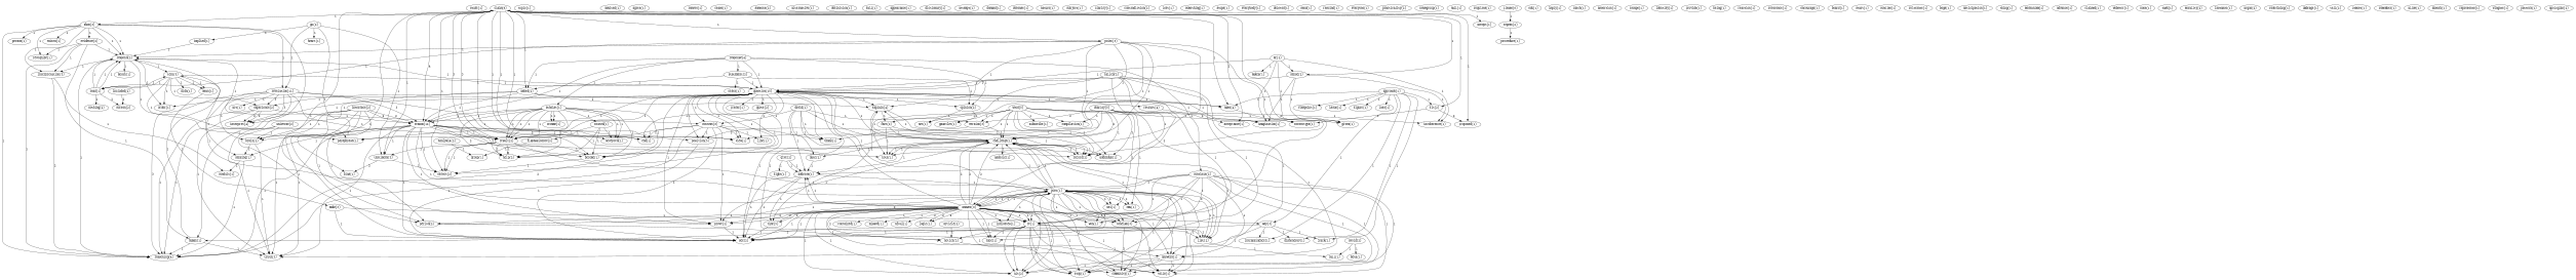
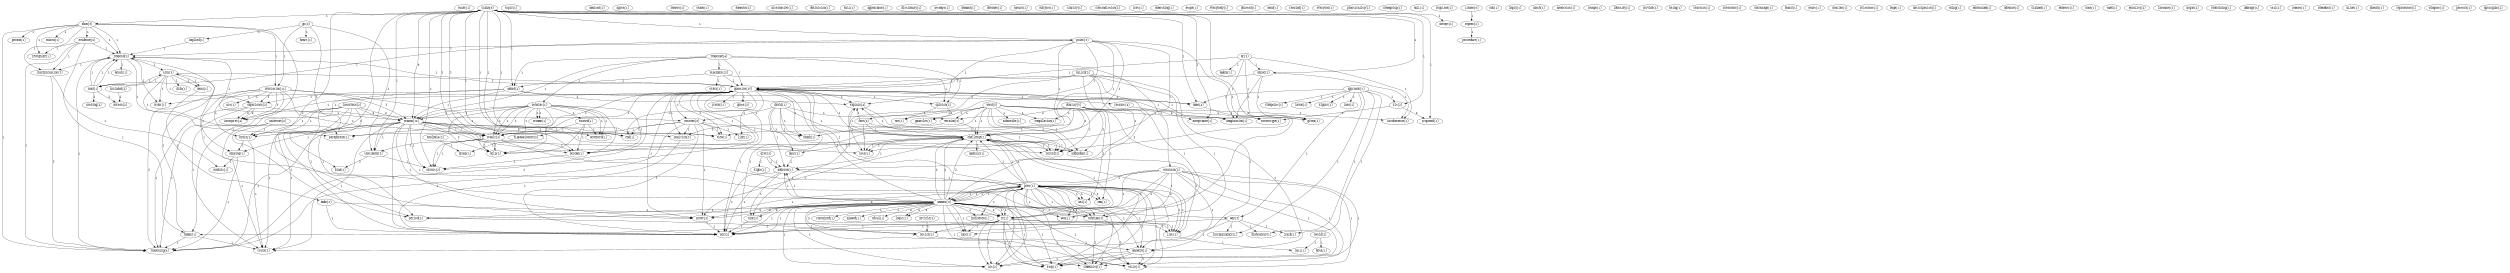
  digraph {
    fontname="Courier Prime"
    node [fontname="Courier Prime"]
    edge [fontname="Courier Prime"]
    n1 [label="stuff(1)"]
    n2 [label="claim(6)"]
    n3 [label="show(3)"]
    n4 [label="accept(1)"]
    n5 [label="sense(2)"]
    n6 [label="point(3)"]
    n7 [label="asked(2)"]
    n8 [label="reason(12)"]
    n9 [label="result(2)"]
    n10 [label="fit(2)"]
    n11 [label="testimony(3)"]
    n12 [label="atheism(3)"]
    n13 [label="end(1)"]
    n14 [label="name(4)"]
    n15 [label="view(1)"]
    n16 [label="prove(2)"]
    n17 [label="become(1)"]
    n18 [label="position(3)"]
    n19 [label="effect(2)"]
    n20 [label="proposed(1)"]
    n21 [label="see(2)"]
    n22 [label="acceptance(1)"]
    n23 [label="person(1)"]
    n24 [label="exists(1)"]
    n25 [label="respond(2)"]
    n26 [label="evidence(2)"]
    n27 [label="revelation(11)"]
    n28 [label="interpretation(3)"]
    n29 [label="recognize(1)"]
    n30 [label="human(1)"]
    n31 [label="reasoning(4)"]
    n32 [label="question(15)"]
    n33 [label="incoherence(1)"]
    n34 [label="imagination(1)"]
    n35 [label="gives(1)"]
    n36 [label="read(1)"]
    n37 [label="record(2)"]
    n38 [label="note(1)"]
    n39 [label="challenge(1)"]
    n40 [label="fact(2)"]
    n41 [label="explain(4)"]
    n42 [label="experience(2)"]
    n43 [label="interpret(4)"]
    n44 [label="brain(2)"]
    n45 [label="truth(3)"]
    n46 [label="accepted(1)"]
    n47 [label="help(2)"]
    n48 [label="sensing(1)"]
    n49 [label="stereotype(1)"]
    n50 [label="bias(1)"]
    n51 [label="community(1)"]
    n52 [label="tells(1)"]
    n53 [label="text(5)"]
    n54 [label="mouth(1)"]
    n55 [label="order(1)"]
    n56 [label="context(6)"]
    n57 [label="paraphrase(1)"]
    n58 [label="act(1)"]
    n59 [label="conduit(1)"]
    n60 [label="opinion(2)"]
    n61 [label="list(2)"]
    n62 [label="prefer(1)"]
    n63 [label="quote(2)"]
    n64 [label="line(1)"]
    n65 [label="thank(1)"]
    n66 [label="retract(4)"]
    n67 [label="screen(2)"]
    n68 [label="nothing(2)"]
    n69 [label="address(1)"]
    n70 [label="date(2)"]
    n71 [label="asshole(1)"]
    n72 [label="addendum(1)"]
    n73 [label="didn(1)"]
    n74 [label="mean(1)"]
    n75 [label="topic(1)"]
    n76 [label="awaited(1)"]
    n77 [label="agree(1)"]
    n78 [label="remove(1)"]
    n79 [label="universe(2)"]
    n80 [label="period(2)"]
    n81 [label="notice(2)"]
    n82 [label="post(1)"]
    n83 [label="answers(1)"]
    n84 [label="answer(6)"]
    n85 [label="won(1)"]
    n86 [label="stop(1)"]
    n87 [label="alt(2)"]
    n88 [label="indicates(1)"]
    n89 [label="cmu(1)"]
    n90 [label="sei(1)"]
    n91 [label="cease(1)"]
    n92 [label="someone(2)"]
    n93 [label="analysis(2)"]
    n94 [label="group(1)"]
    n95 [label="atheist(1)"]
    n96 [label="stated(1)"]
    n97 [label="became(1)"]
    n98 [label="dispassionate(2)"]
    n99 [label="alternative(1)"]
    n100 [label="definition(1)"]
    n101 [label="approach(1)"]
    n102 [label="figure(1)"]
    n103 [label="loss(1)"]
    n104 [label="way(3)"]
    n105 [label="viewpoint(1)"]
    n106 [label="crack(1)"]
    n107 [label="intransigence(1)"]
    n108 [label="dishonesty(1)"]
    n109 [label="issue(1)"]
    n110 [label="included(2)"]
    n111 [label="fail(1)"]
    n112 [label="appearance(1)"]
    n113 [label="response(4)"]
    n114 [label="continue(2)"]
    n115 [label="statement(2)"]
    n116 [label="re(1)"]
    n117 [label="offer(1)"]
    n118 [label="net(1)"]
    n119 [label="gauntlet(1)"]
    n120 [label="time(3)"]
    n121 [label="contained(1)"]
    n122 [label="missed(1)"]
    n123 [label="afoul(1)"]
    n124 [label="logic(1)"]
    n125 [label="hope(1)"]
    n126 [label="call(1)"]
    n127 [label="dictionary(1)"]
    n128 [label="attempt(1)"]
    n129 [label="avoid(2)"]
    n130 [label="meta(1)"]
    n131 [label="demand(1)"]
    n132 [label="defense(1)"]
    n133 [label="nature(1)"]
    n134 [label="subject(1)"]
    n135 [label="article(2)"]
    n136 [label="clarify(1)"]
    n137 [label="contradiction(2)"]
    n138 [label="left(1)"]
    n139 [label="something(1)"]
    n140 [label="stops(1)"]
    n141 [label="make(3)"]
    n142 [label="everybody(1)"]
    n143 [label="deleted(1)"]
    n144 [label="mr(2)"]
    n145 [label="makes(1)"]
    n146 [label="go(2)"]
    n147 [label="implied(1)"]
    n148 [label="heart(1)"]
    n149 [label="send(1)"]
    n150 [label="rescind(1)"]
    n151 [label="everyone(1)"]
    n152 [label="practicality(2)"]
    n153 [label="newsgroup(1)"]
    n154 [label="mail(1)"]
    n155 [label="requires(1)"]
    n156 [label="interface(2)"]
    n157 [label="give(2)"]
    n158 [label="fight(1)"]
    n159 [label="please(6)"]
    n160 [label="repeat(2)"]
    n161 [label="procedure(1)"]
    n162 [label="edu(1)"]
    n163 [label="imply(1)"]
    n164 [label="bunch(1)"]
    n165 [label="assertion(1)"]
    n166 [label="escape(1)"]
    n167 [label="identify(1)"]
    n168 [label="provide(1)"]
    n169 [label="being(1)"]
    n170 [label="reaction(1)"]
    n171 [label="reference(1)"]
    n172 [label="encourage(1)"]
    n173 [label="failed(2)"]
    n174 [label="board(1)"]
    n175 [label="start(1)"]
    n176 [label="concise(1)"]
    n177 [label="reiterate(1)"]
    n178 [label="david(1)"]
    n179 [label="version(3)"]
    n180 [label="charley(5)"]
    n181 [label="compilation(1)"]
    n182 [label="begs(1)"]
    n183 [label="wood(5)"]
    n184 [label="subscribe(1)"]
    n185 [label="anticipation(1)"]
    n186 [label="thing(1)"]
    n187 [label="mechanism(1)"]
    n188 [label="advance(1)"]
    n189 [label="claimed(1)"]
    n190 [label="webster(1)"]
    n191 [label="none(1)"]
    n192 [label="task(1)"]
    n193 [label="morality(2)"]
    n194 [label="instance(1)"]
    n195 [label="argue(2)"]
    n196 [label="redefining(1)"]
    n197 [label="umbrage(1)"]
    n198 [label="tell(2)"]
    n199 [label="utmost(1)"]
    n200 [label="remember(1)"]
    n201 [label="allow(1)"]
    n202 [label="absorb(1)"]
    n203 [label="represents(1)"]
    n204 [label="wingate(1)"]
    n205 [label="pattern(1)"]
    n206 [label="apologize(2)"]
    n2 -> n3 [label=1]
    n2 -> n4 [label=1]
    n2 -> n5 [label=1]
    n2 -> n6 [label=1]
    n2 -> n7 [label=1]
    n2 -> n8 [label=4]
    n2 -> n9 [label=3]
    n2 -> n9 [label=3]
    n2 -> n10 [label=1]
    n2 -> n11 [label=1]
    n2 -> n12 [label=2]
    n2 -> n13 [label=1]
    n2 -> n14 [label=1]
    n2 -> n15 [label=1]
    n2 -> n16 [label=1]
    n2 -> n17 [label=1]
    n2 -> n18 [label=1]
    n2 -> n19 [label=1]
    n2 -> n20 [label=1]
    n2 -> n21 [label=1]
    n2 -> n22 [label=2]
    n3 -> n23 [label=1]
    n3 -> n24 [label=1]
    n3 -> n25 [label=1]
    n3 -> n25 [label=1]
    n3 -> n26 [label=1]
    n3 -> n27 [label=1]
    n3 -> n28 [label=1]
    n3 -> n29 [label=1]
    n3 -> n30 [label=1]
    n3 -> n31 [label=1]
    n5 -> n32 [label=1]
    n5 -> n33 [label=1]
    n5 -> n34 [label=1]
    n5 -> n35 [label=1]
    n6 -> n15 [label=1]
    n6 -> n25 [label=1]
    n6 -> n36 [label=1]
    n6 -> n37 [label=1]
    n6 -> n38 [label=1]
    n6 -> n39 [label=1]
    n6 -> n39 [label=1]
    n6 -> n40 [label=1]
    n6 -> n41 [label=1]
    n7 -> n8 [label=1]
    n7 -> n14 [label=1]
    n7 -> n41 [label=2]
    n7 -> n42 [label=1]
    n7 -> n43 [label=1]
    n8 -> n9 [label=1]
    n8 -> n9 [label=1]
    n8 -> n11 [label=1]
    n8 -> n12 [label=1]
    n8 -> n13 [label=1]
    n8 -> n15 [label=1]
    n8 -> n16 [label=1]
    n8 -> n17 [label=2]
    n8 -> n19 [label=1]
    n8 -> n21 [label=1]
    n8 -> n31 [label=1]
    n8 -> n44 [label=2]
    n8 -> n45 [label=1]
    n8 -> n46 [label=2]
    n8 -> n47 [label=2]
    n8 -> n48 [label=1]
    n9 -> n11 [label=1]
    n9 -> n12 [label=1]
    n9 -> n17 [label=1]
    n9 -> n19 [label=1]
    n9 -> n19 [label=1]
    n9 -> n47 [label=1]
    n9 -> n47 [label=1]
    n10 -> n20 [label=2]
    n10 -> n49 [label=1]
    n11 -> n19 [label=1]
    n11 -> n50 [label=2]
    n12 -> n51 [label=2]
    n12 -> n52 [label=2]
    n14 -> n49 [label=1]
    n16 -> n21 [label=1]
    n17 -> n19 [label=1]
    n18 -> n21 [label=1]
    n25 -> n28 [label=1]
    n25 -> n31 [label=1]
    n25 -> n53 [label=1]
    n25 -> n54 [label=1]
    n25 -> n55 [label=1]
    n25 -> n56 [label=1]
    n25 -> n57 [label=1]
    n26 -> n25 [label=1]
    n26 -> n28 [label=1]
    n26 -> n29 [label=1]
    n26 -> n30 [label=1]
    n26 -> n31 [label=1]
    n27 -> n8 [label=3]
    n27 -> n31 [label=3]
    n27 -> n37 [label=1]
    n27 -> n38 [label=1]
    n27 -> n42 [label=3]
    n27 -> n43 [label=3]
    n27 -> n44 [label=1]
    n27 -> n45 [label=1]
    n27 -> n48 [label=1]
    n27 -> n58 [label=1]
    n28 -> n31 [label=2]
    n28 -> n59 [label=1]
    n30 -> n25 [label=1]
    n30 -> n31 [label=1]
    n30 -> n45 [label=1]
    n32 -> n9 [label=1]
    n32 -> n13 [label=1]
    n32 -> n14 [label=1]
    n32 -> n15 [label=1]
    n32 -> n16 [label=1]
    n32 -> n17 [label=1]
    n32 -> n18 [label=1]
    n32 -> n19 [label=1]
    n32 -> n21 [label=1]
    n32 -> n25 [label=1]
    n32 -> n31 [label=2]
    n32 -> n34 [label=1]
    n32 -> n41 [label=1]
    n32 -> n43 [label=1]
    n32 -> n49 [label=1]
    n32 -> n55 [label=1]
    n32 -> n56 [label=1]
    n32 -> n57 [label=1]
    n32 -> n60 [label=1]
    n32 -> n61 [label=1]
    n32 -> n62 [label=1]
    n32 -> n63 [label=1]
    n32 -> n64 [label=1]
    n32 -> n65 [label=1]
    n32 -> n66 [label=1]
    n36 -> n25 [label=1]
    n36 -> n25 [label=1]
    n36 -> n25 [label=1]
    n36 -> n53 [label=1]
    n36 -> n67 [label=2]
    n36 -> n68 [label=2]
    n39 -> n16 [label=1]
    n39 -> n32 [label=1]
    n39 -> n37 [label=1]
    n39 -> n37 [label=1]
    n39 -> n38 [label=1]
    n39 -> n38 [label=1]
    n39 -> n41 [label=1]
    n39 -> n41 [label=1]
    n39 -> n61 [label=1]
    n39 -> n61 [label=1]
    n39 -> n69 [label=1]
    n39 -> n70 [label=1]
    n39 -> n71 [label=1]
    n39 -> n72 [label=1]
    n40 -> n37 [label=1]
    n40 -> n38 [label=1]
    n40 -> n39 [label=1]
-   n41 -> n40 [label=1]
+   n40 -> n41 [label=1]
    n41 -> n37 [label=1]
    n41 -> n38 [label=1]
    n42 -> n8 [label=1]
    n42 -> n31 [label=1]
    n42 -> n31 [label=1]
    n42 -> n43 [label=2]
    n42 -> n43 [label=2]
    n44 -> n45 [label=1]
    n44 -> n48 [label=1]
    n48 -> n31 [label=1]
    n48 -> n59 [label=1]
    n53 -> n32 [label=1]
    n53 -> n36 [label=1]
    n53 -> n42 [label=1]
    n53 -> n55 [label=1]
    n53 -> n57 [label=1]
    n53 -> n73 [label=1]
    n53 -> n74 [label=1]
    n53 -> n74 [label=1]
    n56 -> n13 [label=1]
    n56 -> n15 [label=1]
    n56 -> n16 [label=1]
    n56 -> n18 [label=1]
    n56 -> n21 [label=1]
    n56 -> n31 [label=1]
    n56 -> n57 [label=1]
    n56 -> n64 [label=1]
    n56 -> n65 [label=1]
    n60 -> n118 [label=1]
    n60 -> n119 [label=1]
    n61 -> n126 [label=1]
    n66 -> n22 [label=2]
    n69 -> n21 [label=1]
    n69 -> n21 [label=1]
    n69 -> n82 [label=1]
    n69 -> n120 [label=1]
    n70 -> n69 [label=1]
    n74 -> n141 [label=1]
    n79 -> n44 [label=1]
    n79 -> n45 [label=1]
    n79 -> n80 [label=1]
    n80 -> n81 [label=1]
    n80 -> n82 [label=1]
    n81 -> n83 [label=1]
    n82 -> n12 [label=1]
    n82 -> n32 [label=1]
    n82 -> n39 [label=1]
    n82 -> n39 [label=1]
    n82 -> n39 [label=1]
    n82 -> n51 [label=1]
    n82 -> n51 [label=1]
    n82 -> n52 [label=1]
    n82 -> n52 [label=1]
    n82 -> n61 [label=1]
    n82 -> n61 [label=1]
    n82 -> n81 [label=2]
    n82 -> n83 [label=1]
    n82 -> n83 [label=1]
    n82 -> n84 [label=1]
    n82 -> n84 [label=1]
    n82 -> n85 [label=1]
    n82 -> n86 [label=1]
    n82 -> n86 [label=1]
    n82 -> n87 [label=1]
    n82 -> n87 [label=1]
    n82 -> n88 [label=1]
    n82 -> n89 [label=1]
    n82 -> n89 [label=1]
    n82 -> n90 [label=1]
    n82 -> n90 [label=1]
    n83 -> n51 [label=1]
    n83 -> n52 [label=1]
    n83 -> n86 [label=1]
    n83 -> n87 [label=1]
    n84 -> n12 [label=1]
    n84 -> n16 [label=2]
    n84 -> n16 [label=2]
    n84 -> n21 [label=1]
    n84 -> n21 [label=1]
    n84 -> n32 [label=1]
    n84 -> n39 [label=2]
    n84 -> n39 [label=2]
    n84 -> n39 [label=2]
    n84 -> n51 [label=1]
    n84 -> n52 [label=1]
    n84 -> n52 [label=1]
    n84 -> n53 [label=1]
    n84 -> n69 [label=1]
    n84 -> n69 [label=1]
    n84 -> n80 [label=1]
    n84 -> n81 [label=2]
    n84 -> n82 [label=1]
    n84 -> n82 [label=1]
    n84 -> n85 [label=1]
    n84 -> n86 [label=1]
    n84 -> n86 [label=1]
    n84 -> n87 [label=1]
    n84 -> n87 [label=1]
    n84 -> n88 [label=1]
    n84 -> n104 [label=1]
    n84 -> n116 [label=1]
    n84 -> n116 [label=1]
    n84 -> n116 [label=1]
    n84 -> n116 [label=1]
    n84 -> n120 [label=2]
    n84 -> n121 [label=1]
    n84 -> n122 [label=1]
    n84 -> n123 [label=2]
    n84 -> n124 [label=2]
    n84 -> n124 [label=2]
    n84 -> n125 [label=1]
    n84 -> n125 [label=1]
    n93 -> n94 [label=1]
    n95 -> n8 [label=1]
    n95 -> n8 [label=1]
    n95 -> n9 [label=1]
    n95 -> n9 [label=1]
    n95 -> n9 [label=1]
    n95 -> n9 [label=1]
    n95 -> n17 [label=1]
    n95 -> n17 [label=1]
    n95 -> n46 [label=1]
    n95 -> n46 [label=1]
    n95 -> n47 [label=1]
    n95 -> n47 [label=1]
    n95 -> n96 [label=1]
    n95 -> n97 [label=1]
    n95 -> n97 [label=1]
    n96 -> n17 [label=1]
    n96 -> n46 [label=1]
    n96 -> n47 [label=1]
    n96 -> n98 [label=1]
    n98 -> n94 [label=1]
    n101 -> n10 [label=1]
    n101 -> n14 [label=1]
    n101 -> n102 [label=1]
    n101 -> n103 [label=1]
    n101 -> n104 [label=1]
    n101 -> n105 [label=1]
    n101 -> n106 [label=1]
    n101 -> n107 [label=1]
    n101 -> n108 [label=1]
    n101 -> n109 [label=1]
    n104 -> n30 [label=1]
    n104 -> n45 [label=1]
    n104 -> n106 [label=1]
    n104 -> n107 [label=1]
    n104 -> n108 [label=1]
    n110 -> n67 [label=2]
    n113 -> n7 [label=1]
    n113 -> n8 [label=1]
    n113 -> n32 [label=1]
    n113 -> n60 [label=1]
    n113 -> n95 [label=1]
    n113 -> n114 [label=1]
    n113 -> n115 [label=1]
    n114 -> n12 [label=0]
    n114 -> n51 [label=1]
    n114 -> n52 [label=1]
    n114 -> n82 [label=1]
    n114 -> n83 [label=1]
    n114 -> n84 [label=1]
    n114 -> n85 [label=1]
    n114 -> n86 [label=1]
    n114 -> n87 [label=1]
    n114 -> n116 [label=1]
    n114 -> n116 [label=1]
    n115 -> n7 [label=1]
    n115 -> n32 [label=1]
    n115 -> n60 [label=1]
    n115 -> n117 [label=1]
    n116 -> n21 [label=1]
    n116 -> n21 [label=1]
    n116 -> n39 [label=1]
    n116 -> n52 [label=1]
    n116 -> n61 [label=1]
    n116 -> n61 [label=1]
    n116 -> n86 [label=1]
    n116 -> n86 [label=1]
    n116 -> n87 [label=1]
    n116 -> n87 [label=1]
    n116 -> n125 [label=1]
    n120 -> n21 [label=1]
    n120 -> n82 [label=2]
    n129 -> n126 [label=1]
    n129 -> n130 [label=1]
    n135 -> n81 [label=1]
    n141 -> n21 [label=1]
    n141 -> n116 [label=1]
    n144 -> n5 [label=1]
    n144 -> n32 [label=1]
    n144 -> n33 [label=1]
    n144 -> n34 [label=1]
    n144 -> n35 [label=1]
    n144 -> n145 [label=1]
    n146 -> n11 [label=1]
    n146 -> n27 [label=1]
    n146 -> n50 [label=1]
    n146 -> n147 [label=1]
    n146 -> n148 [label=1]
    n147 -> n25 [label=1]
    n156 -> n8 [label=2]
    n156 -> n8 [label=2]
    n156 -> n44 [label=1]
    n156 -> n44 [label=1]
    n156 -> n45 [label=1]
    n156 -> n45 [label=1]
    n156 -> n80 [label=1]
    n156 -> n80 [label=1]
    n157 -> n69 [label=1]
    n157 -> n69 [label=1]
    n157 -> n158 [label=1]
    n159 -> n160 [label=1]
    n160 -> n161 [label=1]
    n173 -> n21 [label=1]
    n173 -> n32 [label=1]
    n173 -> n69 [label=1]
    n173 -> n83 [label=1]
    n173 -> n84 [label=2]
    n173 -> n120 [label=1]
    n173 -> n125 [label=1]
    n178 -> n39 [label=1]
    n178 -> n56 [label=1]
    n178 -> n65 [label=1]
    n178 -> n69 [label=1]
    n178 -> n70 [label=1]
    n178 -> n72 [label=1]
    n178 -> n179 [label=1]
    n179 -> n18 [label=2]
    n179 -> n39 [label=1]
    n180 -> n37 [label=1]
    n180 -> n39 [label=2]
    n180 -> n47 [label=1]
    n180 -> n72 [label=2]
    n180 -> n83 [label=1]
    n180 -> n89 [label=1]
    n180 -> n90 [label=1]
    n180 -> n179 [label=2]
    n180 -> n181 [label=1]
    n183 -> n33 [label=1]
    n183 -> n34 [label=1]
    n183 -> n35 [label=1]
    n183 -> n37 [label=1]
    n183 -> n39 [label=1]
    n183 -> n65 [label=1]
    n183 -> n72 [label=1]
    n183 -> n118 [label=1]
    n183 -> n119 [label=1]
    n183 -> n179 [label=1]
    n183 -> n181 [label=1]
    n183 -> n184 [label=1]
  }
